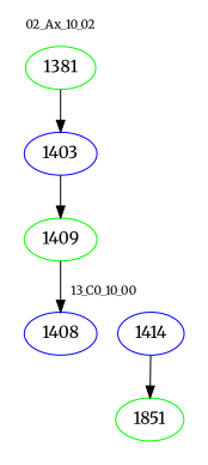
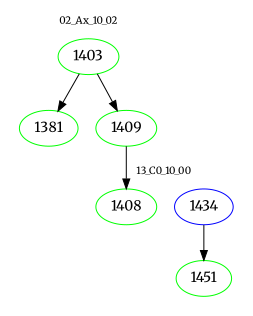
  digraph {
    fontname=Merriweather
    node [color=green fontname=Merriweather]
    edge [color=black fontname=Merriweather]
-   n1 [color=blue label=1403]
+   n1 [label=1403]
    n2 [label=1381]
    n3 [label=1409]
-   n4 [color=blue label=1414]
-   n5 [color=blue label=1408]
-   n6 [label=1851]
+   n4 [color=blue label=1434]
+   n5 [label=1408]
+   n6 [label=1451]
    subgraph cluster_1 {
      color=white
      fontsize=10
      label="02_Ax_10_02"
      n1
      n2
      n3
    }
    subgraph cluster_2 {
      color=white
      fontsize=10
      label="13_C0_10_00"
      n4
      n5
      n6
    }
-   n2 -> n1
+   n1 -> n2
    n1 -> n3
    n3 -> n5
    n4 -> n6
  }
